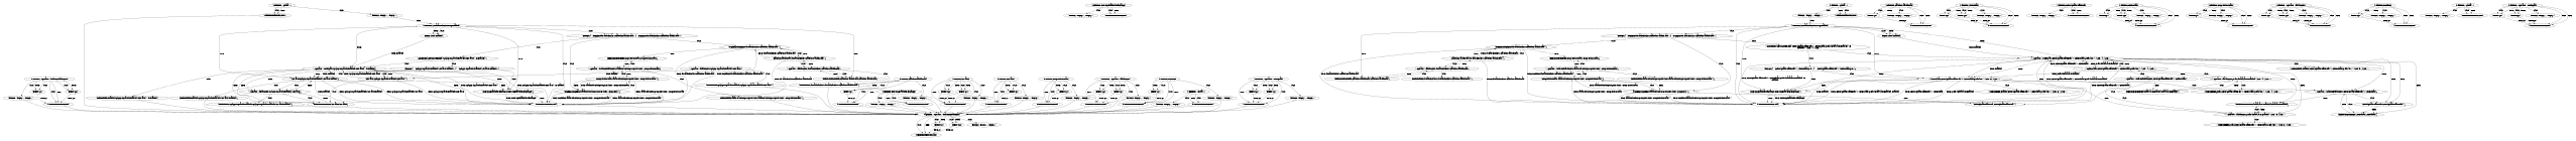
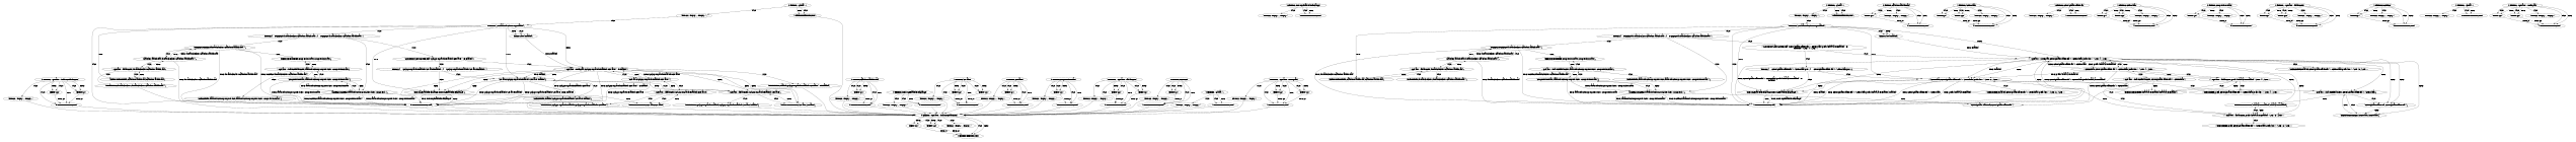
  digraph {
    n1 [label=<(METHOD,&lt;operator&gt;.indirectFieldAccess)>]
    n2 [label=<(PARAM,p1)>]
    n3 [label=<(PARAM,p2)>]
    n4 [label=<(BLOCK,&lt;empty&gt;,&lt;empty&gt;)>]
    n5 [label=<(METHOD_RETURN,ANY)>]
    n6 [label=<(METHOD,&lt;operator&gt;.indirectFieldAccess)>]
    n7 [label=<(PARAM,p1)>]
    n8 [label=<(PARAM,p2)>]
    n9 [label=<(BLOCK,&lt;empty&gt;,&lt;empty&gt;)>]
    n10 [label=<(METHOD_RETURN,ANY)>]
    n11 [label=<(METHOD,&lt;global&gt;)<SUB>1</SUB>>]
    n12 [label=<(BLOCK,&lt;empty&gt;,&lt;empty&gt;)<SUB>1</SUB>>]
    n13 [label=<(METHOD_RETURN,ANY)<SUB>1</SUB>>]
    n14 [label=<(METHOD,SetDataReductionProxyEnabled)<SUB>1</SUB>>]
    n15 [label=<(PARAM,bool enabled)<SUB>1</SUB>>]
    n16 [label=<(BLOCK,{    DCHECK(thread_checker_.CalledOnValidThread...,{    DCHECK(thread_checker_.CalledOnValidThread...)<SUB>1</SUB>>]
    n17 [label=<(FIELD_IDENTIFIER,CalledOnValidThread,CalledOnValidThread)<SUB>2</SUB>>]
    n18 [label=<(&lt;operator&gt;.notEquals,spdy_proxy_auth_enabled_.GetValue() != enabled)<SUB>4</SUB>>]
    n19 [label=<(SetValue,spdy_proxy_auth_enabled_.SetValue(enabled))<SUB>5</SUB>>]
    n20 [label=<(OnProxyEnabledPrefChange,OnProxyEnabledPrefChange())<SUB>6</SUB>>]
    n21 [label=<(METHOD_RETURN,void)<SUB>1</SUB>>]
    n22 [label=<(DCHECK,DCHECK(thread_checker_.CalledOnValidThread()))<SUB>2</SUB>>]
    n23 [label=<(DCHECK,DCHECK(data_reduction_proxy_service_-&gt;compressi...)<SUB>3</SUB>>]
    n24 [label=<(CONTROL_STRUCTURE,IF,if (spdy_proxy_auth_enabled_.GetValue() != enabled))<SUB>4</SUB>>]
    n25 [label=<(&lt;operator&gt;.fieldAccess,thread_checker_.CalledOnValidThread)<SUB>2</SUB>>]
    n26 [label=<(GetValue,spdy_proxy_auth_enabled_.GetValue())<SUB>4</SUB>>]
    n27 [label=<(IDENTIFIER,enabled,spdy_proxy_auth_enabled_.GetValue() != enabled)<SUB>4</SUB>>]
    n28 [label=<(&lt;operator&gt;.fieldAccess,spdy_proxy_auth_enabled_.SetValue)<SUB>5</SUB>>]
    n29 [label=<(FIELD_IDENTIFIER,SetValue,SetValue)<SUB>5</SUB>>]
    n30 [label=<(IDENTIFIER,enabled,spdy_proxy_auth_enabled_.SetValue(enabled))<SUB>5</SUB>>]
    n31 [label=<(CalledOnValidThread,thread_checker_.CalledOnValidThread())<SUB>2</SUB>>]
    n32 [label=<(FIELD_IDENTIFIER,compression_stats,compression_stats)<SUB>3</SUB>>]
    n33 [label=<(compression_stats,data_reduction_proxy_service_-&gt;compression_stats())<SUB>3</SUB>>]
+   n34 [label=<(FIELD_IDENTIFIER,GetValue,GetValue)<SUB>4</SUB>>]
    n35 [label=<(BLOCK,{     spdy_proxy_auth_enabled_.SetValue(enabled...,{     spdy_proxy_auth_enabled_.SetValue(enabled...)<SUB>4</SUB>>]
    n36 [label=<(&lt;operator&gt;.indirectFieldAccess,data_reduction_proxy_service_-&gt;compression_stats)<SUB>3</SUB>>]
    n37 [label=<(IDENTIFIER,thread_checker_,thread_checker_.CalledOnValidThread())<SUB>2</SUB>>]
    n38 [label=<(&lt;operator&gt;.fieldAccess,spdy_proxy_auth_enabled_.GetValue)<SUB>4</SUB>>]
    n39 [label=<(IDENTIFIER,data_reduction_proxy_service_,data_reduction_proxy_service_-&gt;compression_stats())<SUB>3</SUB>>]
    n40 [label=<(IDENTIFIER,spdy_proxy_auth_enabled_,spdy_proxy_auth_enabled_.SetValue(enabled))<SUB>5</SUB>>]
    n41 [label=<(IDENTIFIER,spdy_proxy_auth_enabled_,spdy_proxy_auth_enabled_.GetValue())<SUB>4</SUB>>]
    n42 [label=<(METHOD,CalledOnValidThread)>]
    n43 [label=<(PARAM,p1)>]
    n44 [label=<(BLOCK,&lt;empty&gt;,&lt;empty&gt;)>]
    n45 [label=<(METHOD_RETURN,ANY)>]
    n46 [label=<(METHOD,OnProxyEnabledPrefChange)>]
    n47 [label=<(BLOCK,&lt;empty&gt;,&lt;empty&gt;)>]
    n48 [label=<(METHOD_RETURN,ANY)>]
    n49 [label=<(METHOD,SetValue)>]
    n50 [label=<(PARAM,p1)>]
    n51 [label=<(PARAM,p2)>]
    n52 [label=<(BLOCK,&lt;empty&gt;,&lt;empty&gt;)>]
    n53 [label=<(METHOD_RETURN,ANY)>]
    n54 [label=<(METHOD,GetValue)>]
    n55 [label=<(PARAM,p1)>]
    n56 [label=<(BLOCK,&lt;empty&gt;,&lt;empty&gt;)>]
    n57 [label=<(METHOD_RETURN,ANY)>]
    n58 [label=<(METHOD,compression_stats)>]
    n59 [label=<(PARAM,p1)>]
    n60 [label=<(BLOCK,&lt;empty&gt;,&lt;empty&gt;)>]
    n61 [label=<(METHOD_RETURN,ANY)>]
    n62 [label=<(METHOD,&lt;operator&gt;.fieldAccess)>]
    n63 [label=<(PARAM,p1)>]
    n64 [label=<(PARAM,p2)>]
    n65 [label=<(BLOCK,&lt;empty&gt;,&lt;empty&gt;)>]
    n66 [label=<(METHOD_RETURN,ANY)>]
    n67 [label=<(METHOD,DCHECK)>]
    n68 [label=<(PARAM,p1)>]
    n69 [label=<(BLOCK,&lt;empty&gt;,&lt;empty&gt;)>]
    n70 [label=<(METHOD_RETURN,ANY)>]
    n71 [label=<(METHOD,&lt;global&gt;)<SUB>1</SUB>>]
    n72 [label=<(BLOCK,&lt;empty&gt;,&lt;empty&gt;)>]
    n73 [label=<(METHOD_RETURN,ANY)>]
    n74 [label=<(METHOD,&lt;operator&gt;.notEquals)>]
    n75 [label=<(PARAM,p1)>]
    n76 [label=<(PARAM,p2)>]
    n77 [label=<(BLOCK,&lt;empty&gt;,&lt;empty&gt;)>]
    n78 [label=<(METHOD_RETURN,ANY)>]
    n79 [label=<(METHOD,OnProxyEnabledPrefChange)>]
    n80 [label=<(BLOCK,&lt;empty&gt;,&lt;empty&gt;)>]
    n81 [label=<(METHOD_RETURN,ANY)>]
    n82 [label=<(METHOD,&lt;global&gt;)<SUB>1</SUB>>]
    n83 [label=<(BLOCK,&lt;empty&gt;,&lt;empty&gt;)<SUB>1</SUB>>]
    n84 [label=<(METHOD_RETURN,ANY)<SUB>1</SUB>>]
    n85 [label=<(METHOD,SetDataReductionProxyEnabled)<SUB>1</SUB>>]
    n86 [label=<(PARAM,bool enabled)<SUB>1</SUB>>]
    n87 [label=<(BLOCK,{    DCHECK(thread_checker_.CalledOnValidThread...,{    DCHECK(thread_checker_.CalledOnValidThread...)<SUB>1</SUB>>]
    n88 [label=<(FIELD_IDENTIFIER,CalledOnValidThread,CalledOnValidThread)<SUB>2</SUB>>]
    n89 [label="<(&lt;operator&gt;.notEquals,GetOriginalProfilePrefs()-&gt;GetBoolean(prefs::kD...)<SUB>4</SUB>>"]
    n90 [label="<(SetBoolean,GetOriginalProfilePrefs()-&gt;SetBoolean(prefs::kD...)<SUB>6</SUB>>"]
    n91 [label=<(OnProxyEnabledPrefChange,OnProxyEnabledPrefChange())<SUB>7</SUB>>]
    n92 [label=<(METHOD_RETURN,void)<SUB>1</SUB>>]
    n93 [label=<(DCHECK,DCHECK(thread_checker_.CalledOnValidThread()))<SUB>2</SUB>>]
    n94 [label=<(DCHECK,DCHECK(data_reduction_proxy_service_-&gt;compressi...)<SUB>3</SUB>>]
    n95 [label="<(CONTROL_STRUCTURE,IF,if (GetOriginalProfilePrefs()-&gt;GetBoolean(prefs::kDataSaverEnabled) !=\n      enabled))<SUB>4</SUB>>"]
    n96 [label=<(&lt;operator&gt;.fieldAccess,thread_checker_.CalledOnValidThread)<SUB>2</SUB>>]
    n97 [label="<(GetBoolean,GetOriginalProfilePrefs()-&gt;GetBoolean(prefs::kD...)<SUB>4</SUB>>"]
    n98 [label="<(IDENTIFIER,enabled,GetOriginalProfilePrefs()-&gt;GetBoolean(prefs::kD...)<SUB>5</SUB>>"]
    n99 [label=<(&lt;operator&gt;.indirectFieldAccess,GetOriginalProfilePrefs()-&gt;SetBoolean)<SUB>6</SUB>>]
    n100 [label=<(GetOriginalProfilePrefs,GetOriginalProfilePrefs())<SUB>6</SUB>>]
    n101 [label=<(FIELD_IDENTIFIER,SetBoolean,SetBoolean)<SUB>6</SUB>>]
    n102 [label="<(&lt;operator&gt;.fieldAccess,prefs::kDataSaverEnabled)<SUB>6</SUB>>"]
    n103 [label=<(FIELD_IDENTIFIER,kDataSaverEnabled,kDataSaverEnabled)<SUB>6</SUB>>]
    n104 [label="<(IDENTIFIER,enabled,GetOriginalProfilePrefs()-&gt;SetBoolean(prefs::kD...)<SUB>6</SUB>>"]
    n105 [label=<(CalledOnValidThread,thread_checker_.CalledOnValidThread())<SUB>2</SUB>>]
    n106 [label=<(FIELD_IDENTIFIER,compression_stats,compression_stats)<SUB>3</SUB>>]
    n107 [label=<(compression_stats,data_reduction_proxy_service_-&gt;compression_stats())<SUB>3</SUB>>]
    n108 [label=<(GetOriginalProfilePrefs,GetOriginalProfilePrefs())<SUB>4</SUB>>]
    n109 [label=<(BLOCK,{     GetOriginalProfilePrefs()-&gt;SetBoolean(pre...,{     GetOriginalProfilePrefs()-&gt;SetBoolean(pre...)<SUB>5</SUB>>]
    n110 [label=<(&lt;operator&gt;.indirectFieldAccess,data_reduction_proxy_service_-&gt;compression_stats)<SUB>3</SUB>>]
    n111 [label=<(IDENTIFIER,thread_checker_,thread_checker_.CalledOnValidThread())<SUB>2</SUB>>]
    n112 [label=<(IDENTIFIER,data_reduction_proxy_service_,data_reduction_proxy_service_-&gt;compression_stats())<SUB>3</SUB>>]
    n113 [label=<(&lt;operator&gt;.indirectFieldAccess,GetOriginalProfilePrefs()-&gt;GetBoolean)<SUB>4</SUB>>]
    n114 [label="<(&lt;operator&gt;.fieldAccess,prefs::kDataSaverEnabled)<SUB>4</SUB>>"]
    n115 [label="<(IDENTIFIER,prefs,GetOriginalProfilePrefs()-&gt;SetBoolean(prefs::kD...)<SUB>6</SUB>>"]
    n116 [label=<(FIELD_IDENTIFIER,kDataSaverEnabled,kDataSaverEnabled)<SUB>4</SUB>>]
    n117 [label="<(IDENTIFIER,prefs,GetOriginalProfilePrefs()-&gt;GetBoolean(prefs::kD...)<SUB>4</SUB>>"]
    n118 [label=<(METHOD,CalledOnValidThread)>]
    n119 [label=<(PARAM,p1)>]
    n120 [label=<(BLOCK,&lt;empty&gt;,&lt;empty&gt;)>]
    n121 [label=<(METHOD_RETURN,ANY)>]
    n122 [label=<(METHOD,SetBoolean)>]
    n123 [label=<(PARAM,p1)>]
    n124 [label=<(PARAM,p2)>]
    n125 [label=<(BLOCK,&lt;empty&gt;,&lt;empty&gt;)>]
    n126 [label=<(METHOD_RETURN,ANY)>]
    n127 [label=<(METHOD,GetOriginalProfilePrefs)>]
    n128 [label=<(BLOCK,&lt;empty&gt;,&lt;empty&gt;)>]
    n129 [label=<(METHOD_RETURN,ANY)>]
    n130 [label=<(METHOD,GetBoolean)>]
    n131 [label=<(PARAM,p1)>]
    n132 [label=<(PARAM,p2)>]
    n133 [label=<(BLOCK,&lt;empty&gt;,&lt;empty&gt;)>]
    n134 [label=<(METHOD_RETURN,ANY)>]
    n135 [label=<(METHOD,compression_stats)>]
    n136 [label=<(PARAM,p1)>]
    n137 [label=<(BLOCK,&lt;empty&gt;,&lt;empty&gt;)>]
    n138 [label=<(METHOD_RETURN,ANY)>]
    n139 [label=<(METHOD,&lt;operator&gt;.fieldAccess)>]
    n140 [label=<(PARAM,p1)>]
    n141 [label=<(PARAM,p2)>]
    n142 [label=<(BLOCK,&lt;empty&gt;,&lt;empty&gt;)>]
    n143 [label=<(METHOD_RETURN,ANY)>]
    n144 [label=<(METHOD,DCHECK)>]
    n145 [label=<(PARAM,p1)>]
    n146 [label=<(BLOCK,&lt;empty&gt;,&lt;empty&gt;)>]
    n147 [label=<(METHOD_RETURN,ANY)>]
    n148 [label=<(METHOD,&lt;global&gt;)<SUB>1</SUB>>]
    n149 [label=<(BLOCK,&lt;empty&gt;,&lt;empty&gt;)>]
    n150 [label=<(METHOD_RETURN,ANY)>]
    n151 [label=<(METHOD,&lt;operator&gt;.notEquals)>]
    n152 [label=<(PARAM,p1)>]
    n153 [label=<(PARAM,p2)>]
    n154 [label=<(BLOCK,&lt;empty&gt;,&lt;empty&gt;)>]
    n155 [label=<(METHOD_RETURN,ANY)>]
    n1 -> n2 [label="AST: "]
    n1 -> n2 [label="DDG: "]
    n1 -> n3 [label="AST: "]
    n1 -> n3 [label="DDG: "]
    n1 -> n4 [label="AST: "]
    n1 -> n5 [label="AST: "]
    n1 -> n5 [label="CFG: "]
    n2 -> n5 [label="DDG: p1"]
    n3 -> n5 [label="DDG: p2"]
    n4 -> n6
    n5 -> n6
    n6 -> n7 [label="AST: "]
    n6 -> n7 [label="DDG: "]
    n6 -> n8 [label="AST: "]
    n6 -> n8 [label="DDG: "]
    n6 -> n9 [label="AST: "]
    n6 -> n10 [label="AST: "]
    n6 -> n10 [label="CFG: "]
    n7 -> n10 [label="DDG: p1"]
    n8 -> n10 [label="DDG: p2"]
    n11 -> n12 [label="AST: "]
    n11 -> n13 [label="AST: "]
    n11 -> n13 [label="CFG: "]
    n12 -> n14 [label="AST: "]
    n13 -> n6
    n14 -> n15 [label="AST: "]
    n14 -> n15 [label="DDG: "]
    n14 -> n16 [label="AST: "]
    n14 -> n17 [label="CFG: "]
    n14 -> n18 [label="DDG: "]
    n14 -> n19 [label="DDG: "]
    n14 -> n20 [label="DDG: "]
    n14 -> n21 [label="AST: "]
    n15 -> n18 [label="DDG: enabled"]
    n16 -> n22 [label="AST: "]
    n16 -> n23 [label="AST: "]
    n16 -> n24 [label="AST: "]
    n17 -> n25 [label="CFG: "]
    n18 -> n19 [label="DDG: enabled"]
    n18 -> n19 [label="CDG: "]
    n18 -> n20 [label="CDG: "]
    n18 -> n21 [label="CFG: "]
    n18 -> n21 [label="DDG: spdy_proxy_auth_enabled_.GetValue()"]
    n18 -> n21 [label="DDG: spdy_proxy_auth_enabled_.GetValue() != enabled"]
    n18 -> n26 [label="AST: "]
    n18 -> n27 [label="AST: "]
    n18 -> n28 [label="CDG: "]
    n18 -> n29 [label="CFG: "]
    n18 -> n29 [label="CDG: "]
    n19 -> n20 [label="CFG: "]
    n19 -> n21 [label="DDG: spdy_proxy_auth_enabled_.SetValue"]
    n19 -> n21 [label="DDG: enabled"]
    n19 -> n21 [label="DDG: spdy_proxy_auth_enabled_.SetValue(enabled)"]
    n19 -> n28 [label="AST: "]
    n19 -> n30 [label="AST: "]
    n20 -> n21 [label="CFG: "]
    n20 -> n21 [label="DDG: OnProxyEnabledPrefChange()"]
    n21 -> n6
    n22 -> n21 [label="DDG: thread_checker_.CalledOnValidThread()"]
    n22 -> n21 [label="DDG: DCHECK(thread_checker_.CalledOnValidThread())"]
    n22 -> n31 [label="AST: "]
    n22 -> n32 [label="CFG: "]
    n23 -> n21 [label="DDG: data_reduction_proxy_service_-&gt;compression_stats()"]
    n23 -> n21 [label="DDG: DCHECK(data_reduction_proxy_service_-&gt;compression_stats())"]
    n23 -> n33 [label="AST: "]
+   n23 -> n34 [label="CFG: "]
    n24 -> n18 [label="AST: "]
    n24 -> n35 [label="AST: "]
    n25 -> n17 [label="AST: "]
    n25 -> n31 [label="CFG: "]
    n25 -> n37 [label="AST: "]
    n26 -> n18 [label="CFG: "]
    n26 -> n18 [label="DDG: spdy_proxy_auth_enabled_.GetValue"]
    n26 -> n21 [label="DDG: spdy_proxy_auth_enabled_.GetValue"]
-   n26 -> n29 [label="AST: "]
+   n26 -> n38 [label="AST: "]
    n27 -> n6
-   n28 -> n19 [label="CFG: "]
+   n28 -> n19 [label="DDG: "]
    n28 -> n29 [label="AST: "]
    n28 -> n40 [label="AST: "]
    n29 -> n28 [label="CDG: "]
    n30 -> n6
    n31 -> n21 [label="DDG: thread_checker_.CalledOnValidThread"]
    n31 -> n22 [label="CFG: "]
    n31 -> n22 [label="DDG: thread_checker_.CalledOnValidThread"]
    n31 -> n25 [label="AST: "]
    n32 -> n36 [label="CFG: "]
    n33 -> n21 [label="DDG: data_reduction_proxy_service_-&gt;compression_stats"]
    n33 -> n23 [label="CFG: "]
    n33 -> n23 [label="DDG: data_reduction_proxy_service_-&gt;compression_stats"]
    n33 -> n36 [label="AST: "]
+   n34 -> n38 [label="CFG: "]
    n35 -> n19 [label="AST: "]
    n35 -> n20 [label="AST: "]
    n36 -> n32 [label="AST: "]
    n36 -> n33 [label="CFG: "]
    n36 -> n39 [label="AST: "]
    n37 -> n6
-   n38 -> n26 [label="DDG: enabled"]
+   n38 -> n26 [label="CFG: "]
+   n38 -> n34 [label="AST: "]
    n38 -> n41 [label="AST: "]
    n39 -> n6
    n40 -> n6
    n41 -> n6
    n42 -> n43 [label="AST: "]
    n42 -> n43 [label="DDG: "]
    n42 -> n44 [label="AST: "]
    n42 -> n45 [label="AST: "]
    n42 -> n45 [label="CFG: "]
    n43 -> n45 [label="DDG: p1"]
    n44 -> n6
    n45 -> n6
    n46 -> n47 [label="AST: "]
    n46 -> n48 [label="AST: "]
    n46 -> n48 [label="CFG: "]
    n47 -> n6
    n48 -> n6
    n49 -> n50 [label="AST: "]
    n49 -> n50 [label="DDG: "]
    n49 -> n51 [label="AST: "]
    n49 -> n51 [label="DDG: "]
    n49 -> n52 [label="AST: "]
    n49 -> n53 [label="AST: "]
    n49 -> n53 [label="CFG: "]
    n50 -> n53 [label="DDG: p1"]
    n51 -> n53 [label="DDG: p2"]
    n52 -> n6
    n53 -> n6
    n54 -> n55 [label="AST: "]
    n54 -> n55 [label="DDG: "]
    n54 -> n56 [label="AST: "]
    n54 -> n57 [label="AST: "]
    n54 -> n57 [label="CFG: "]
    n55 -> n57 [label="DDG: p1"]
    n56 -> n6
    n57 -> n6
    n58 -> n59 [label="AST: "]
    n58 -> n59 [label="DDG: "]
    n58 -> n60 [label="AST: "]
    n58 -> n61 [label="AST: "]
    n58 -> n61 [label="CFG: "]
    n59 -> n61 [label="DDG: p1"]
    n60 -> n6
    n61 -> n6
    n62 -> n63 [label="AST: "]
    n62 -> n63 [label="DDG: "]
    n62 -> n64 [label="AST: "]
    n62 -> n64 [label="DDG: "]
    n62 -> n65 [label="AST: "]
    n62 -> n66 [label="AST: "]
    n62 -> n66 [label="CFG: "]
    n63 -> n66 [label="DDG: p1"]
    n64 -> n66 [label="DDG: p2"]
    n65 -> n6
    n66 -> n6
    n67 -> n68 [label="AST: "]
    n67 -> n68 [label="DDG: "]
    n67 -> n69 [label="AST: "]
    n67 -> n70 [label="AST: "]
    n67 -> n70 [label="CFG: "]
    n68 -> n70 [label="DDG: p1"]
    n69 -> n6
    n70 -> n6
    n71 -> n72 [label="AST: "]
    n71 -> n73 [label="AST: "]
    n71 -> n73 [label="CFG: "]
    n72 -> n6
    n73 -> n6
    n74 -> n75 [label="AST: "]
    n74 -> n75 [label="DDG: "]
    n74 -> n76 [label="AST: "]
    n74 -> n76 [label="DDG: "]
    n74 -> n77 [label="AST: "]
    n74 -> n78 [label="AST: "]
    n74 -> n78 [label="CFG: "]
    n75 -> n78 [label="DDG: p1"]
    n76 -> n78 [label="DDG: p2"]
    n77 -> n6
    n78 -> n6
    n79 -> n80 [label="AST: "]
    n79 -> n81 [label="AST: "]
    n79 -> n81 [label="CFG: "]
    n82 -> n83 [label="AST: "]
    n82 -> n84 [label="AST: "]
    n82 -> n84 [label="CFG: "]
    n83 -> n85 [label="AST: "]
    n85 -> n86 [label="AST: "]
    n85 -> n86 [label="DDG: "]
    n85 -> n87 [label="AST: "]
    n85 -> n88 [label="CFG: "]
    n85 -> n89 [label="DDG: "]
    n85 -> n90 [label="DDG: "]
    n85 -> n91 [label="DDG: "]
    n85 -> n92 [label="AST: "]
    n86 -> n89 [label="DDG: enabled"]
    n87 -> n93 [label="AST: "]
    n87 -> n94 [label="AST: "]
    n87 -> n95 [label="AST: "]
    n88 -> n96 [label="CFG: "]
    n89 -> n90 [label="DDG: enabled"]
    n89 -> n90 [label="CDG: "]
    n89 -> n91 [label="CDG: "]
    n89 -> n92 [label="CFG: "]
    n89 -> n92 [label="DDG: GetOriginalProfilePrefs()-&gt;GetBoolean(prefs::kDataSaverEnabled)"]
    n89 -> n92 [label="DDG: GetOriginalProfilePrefs()-&gt;GetBoolean(prefs::kDataSaverEnabled) !=\n      enabled"]
    n89 -> n97 [label="AST: "]
    n89 -> n98 [label="AST: "]
    n89 -> n99 [label="CDG: "]
    n89 -> n100 [label="CFG: "]
    n89 -> n100 [label="CDG: "]
    n89 -> n101 [label="CDG: "]
    n89 -> n102 [label="CDG: "]
    n89 -> n103 [label="CDG: "]
    n90 -> n91 [label="CFG: "]
    n90 -> n92 [label="DDG: GetOriginalProfilePrefs()-&gt;SetBoolean"]
    n90 -> n92 [label="DDG: prefs::kDataSaverEnabled"]
    n90 -> n92 [label="DDG: enabled"]
    n90 -> n92 [label="DDG: GetOriginalProfilePrefs()-&gt;SetBoolean(prefs::kDataSaverEnabled, enabled)"]
    n90 -> n99 [label="AST: "]
    n90 -> n102 [label="AST: "]
    n90 -> n104 [label="AST: "]
    n91 -> n92 [label="CFG: "]
    n91 -> n92 [label="DDG: OnProxyEnabledPrefChange()"]
    n93 -> n92 [label="DDG: thread_checker_.CalledOnValidThread()"]
    n93 -> n92 [label="DDG: DCHECK(thread_checker_.CalledOnValidThread())"]
    n93 -> n105 [label="AST: "]
    n93 -> n106 [label="CFG: "]
    n94 -> n92 [label="DDG: data_reduction_proxy_service_-&gt;compression_stats()"]
    n94 -> n92 [label="DDG: DCHECK(data_reduction_proxy_service_-&gt;compression_stats())"]
    n94 -> n107 [label="AST: "]
    n94 -> n108 [label="CFG: "]
    n95 -> n89 [label="AST: "]
    n95 -> n109 [label="AST: "]
    n96 -> n88 [label="AST: "]
    n96 -> n105 [label="CFG: "]
    n96 -> n111 [label="AST: "]
    n97 -> n89 [label="CFG: "]
    n97 -> n89 [label="DDG: GetOriginalProfilePrefs()-&gt;GetBoolean"]
    n97 -> n89 [label="DDG: prefs::kDataSaverEnabled"]
    n97 -> n90 [label="DDG: prefs::kDataSaverEnabled"]
    n97 -> n92 [label="DDG: GetOriginalProfilePrefs()-&gt;GetBoolean"]
    n97 -> n113 [label="AST: "]
    n97 -> n114 [label="AST: "]
    n99 -> n100 [label="AST: "]
    n99 -> n101 [label="AST: "]
    n99 -> n103 [label="CFG: "]
    n100 -> n101 [label="CFG: "]
    n101 -> n99 [label="CFG: "]
    n102 -> n90 [label="CFG: "]
    n102 -> n103 [label="AST: "]
    n102 -> n115 [label="AST: "]
    n103 -> n102 [label="CFG: "]
    n105 -> n92 [label="DDG: thread_checker_.CalledOnValidThread"]
    n105 -> n93 [label="CFG: "]
    n105 -> n93 [label="DDG: thread_checker_.CalledOnValidThread"]
    n105 -> n96 [label="AST: "]
    n106 -> n110 [label="CFG: "]
    n107 -> n92 [label="DDG: data_reduction_proxy_service_-&gt;compression_stats"]
    n107 -> n94 [label="CFG: "]
    n107 -> n94 [label="DDG: data_reduction_proxy_service_-&gt;compression_stats"]
    n107 -> n110 [label="AST: "]
    n109 -> n90 [label="AST: "]
    n109 -> n91 [label="AST: "]
    n110 -> n106 [label="AST: "]
    n110 -> n107 [label="CFG: "]
    n110 -> n112 [label="AST: "]
    n113 -> n108 [label="AST: "]
    n113 -> n116 [label="CFG: "]
    n114 -> n97 [label="CFG: "]
    n114 -> n116 [label="AST: "]
    n114 -> n117 [label="AST: "]
    n116 -> n114 [label="CFG: "]
    n118 -> n119 [label="AST: "]
    n118 -> n119 [label="DDG: "]
    n118 -> n120 [label="AST: "]
    n118 -> n121 [label="AST: "]
    n118 -> n121 [label="CFG: "]
    n119 -> n121 [label="DDG: p1"]
    n122 -> n123 [label="AST: "]
    n122 -> n123 [label="DDG: "]
    n122 -> n124 [label="AST: "]
    n122 -> n124 [label="DDG: "]
    n122 -> n125 [label="AST: "]
    n122 -> n126 [label="AST: "]
    n122 -> n126 [label="CFG: "]
    n123 -> n126 [label="DDG: p1"]
    n124 -> n126 [label="DDG: p2"]
    n127 -> n128 [label="AST: "]
    n127 -> n129 [label="AST: "]
    n127 -> n129 [label="CFG: "]
    n130 -> n131 [label="AST: "]
    n130 -> n131 [label="DDG: "]
    n130 -> n132 [label="AST: "]
    n130 -> n132 [label="DDG: "]
    n130 -> n133 [label="AST: "]
    n130 -> n134 [label="AST: "]
    n130 -> n134 [label="CFG: "]
    n131 -> n134 [label="DDG: p1"]
    n132 -> n134 [label="DDG: p2"]
    n135 -> n136 [label="AST: "]
    n135 -> n136 [label="DDG: "]
    n135 -> n137 [label="AST: "]
    n135 -> n138 [label="AST: "]
    n135 -> n138 [label="CFG: "]
    n136 -> n138 [label="DDG: p1"]
    n139 -> n140 [label="AST: "]
    n139 -> n140 [label="DDG: "]
    n139 -> n141 [label="AST: "]
    n139 -> n141 [label="DDG: "]
    n139 -> n142 [label="AST: "]
    n139 -> n143 [label="AST: "]
    n139 -> n143 [label="CFG: "]
    n140 -> n143 [label="DDG: p1"]
    n141 -> n143 [label="DDG: p2"]
    n144 -> n145 [label="AST: "]
    n144 -> n145 [label="DDG: "]
    n144 -> n146 [label="AST: "]
    n144 -> n147 [label="AST: "]
    n144 -> n147 [label="CFG: "]
    n145 -> n147 [label="DDG: p1"]
    n148 -> n149 [label="AST: "]
    n148 -> n150 [label="AST: "]
    n148 -> n150 [label="CFG: "]
    n151 -> n152 [label="AST: "]
    n151 -> n152 [label="DDG: "]
    n151 -> n153 [label="AST: "]
    n151 -> n153 [label="DDG: "]
    n151 -> n154 [label="AST: "]
    n151 -> n155 [label="AST: "]
    n151 -> n155 [label="CFG: "]
    n152 -> n155 [label="DDG: p1"]
    n153 -> n155 [label="DDG: p2"]
  }
